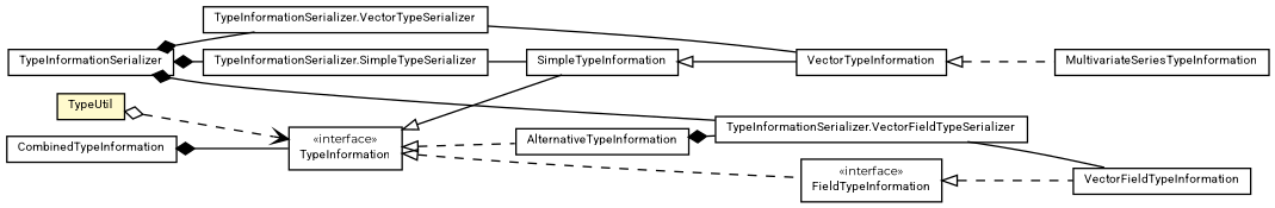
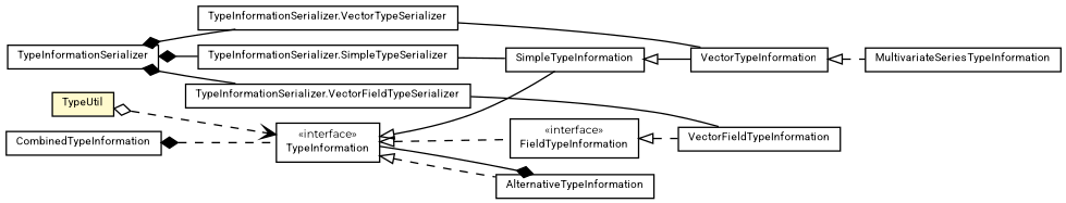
  digraph {
    fontname=Montserrat
    nodesep=0.15
    rankdir=LR
    ranksep=0.25
    node [fontcolor=black fontname=Montserrat fontsize=8 margin=0 shape=plaintext]
    edge [arrowtail=empty color=black dir=back fontname=Montserrat fontsize=7 labelfontname=Roboto labelfontsize=7 weight=6 arrowhead=none]
    n1 [height=0 label=<<table title="de.lmu.ifi.dbs.elki.data.type.VectorTypeInformation" border="0" cellborder="1" cellspacing="0" cellpadding="2" href="VectorTypeInformation.html" target="_parent"> 		<tr><td><table border="0" cellspacing="0" cellpadding="1"> 		<tr><td align="center" balign="center"> <font face="Roboto">VectorTypeInformation</font> </td></tr> 		</table></td></tr> 		</table>> width=0]
    n2 [height=0 label=<<table title="de.lmu.ifi.dbs.elki.data.type.MultivariateSeriesTypeInformation" border="0" cellborder="1" cellspacing="0" cellpadding="2" href="MultivariateSeriesTypeInformation.html" target="_parent"> 		<tr><td><table border="0" cellspacing="0" cellpadding="1"> 		<tr><td align="center" balign="center"> <font face="Roboto">MultivariateSeriesTypeInformation</font> </td></tr> 		</table></td></tr> 		</table>> width=0]
    n3 [height=0 label=<<table title="de.lmu.ifi.dbs.elki.data.type.VectorFieldTypeInformation" border="0" cellborder="1" cellspacing="0" cellpadding="2" href="VectorFieldTypeInformation.html" target="_parent"> 		<tr><td><table border="0" cellspacing="0" cellpadding="1"> 		<tr><td align="center" balign="center"> <font face="Roboto">VectorFieldTypeInformation</font> </td></tr> 		</table></td></tr> 		</table>> width=0]
    n4 [height=0 label=<<table title="de.lmu.ifi.dbs.elki.data.type.TypeInformationSerializer" border="0" cellborder="1" cellspacing="0" cellpadding="2" href="TypeInformationSerializer.html" target="_parent"> 		<tr><td><table border="0" cellspacing="0" cellpadding="1"> 		<tr><td align="center" balign="center"> <font face="Roboto">TypeInformationSerializer</font> </td></tr> 		</table></td></tr> 		</table>> width=0]
    n5 [height=0 label=<<table title="de.lmu.ifi.dbs.elki.data.type.TypeInformationSerializer.SimpleTypeSerializer" border="0" cellborder="1" cellspacing="0" cellpadding="2" href="TypeInformationSerializer.SimpleTypeSerializer.html" target="_parent"> 		<tr><td><table border="0" cellspacing="0" cellpadding="1"> 		<tr><td align="center" balign="center"> <font face="Roboto">TypeInformationSerializer.SimpleTypeSerializer</font> </td></tr> 		</table></td></tr> 		</table>> width=0]
    n6 [height=0 label=<<table title="de.lmu.ifi.dbs.elki.data.type.TypeInformationSerializer.VectorTypeSerializer" border="0" cellborder="1" cellspacing="0" cellpadding="2" href="TypeInformationSerializer.VectorTypeSerializer.html" target="_parent"> 		<tr><td><table border="0" cellspacing="0" cellpadding="1"> 		<tr><td align="center" balign="center"> <font face="Roboto">TypeInformationSerializer.VectorTypeSerializer</font> </td></tr> 		</table></td></tr> 		</table>> width=0]
    n7 [height=0 label=<<table title="de.lmu.ifi.dbs.elki.data.type.TypeInformationSerializer.VectorFieldTypeSerializer" border="0" cellborder="1" cellspacing="0" cellpadding="2" href="TypeInformationSerializer.VectorFieldTypeSerializer.html" target="_parent"> 		<tr><td><table border="0" cellspacing="0" cellpadding="1"> 		<tr><td align="center" balign="center"> <font face="Roboto">TypeInformationSerializer.VectorFieldTypeSerializer</font> </td></tr> 		</table></td></tr> 		</table>> width=0]
    n8 [height=0 label=<<table title="de.lmu.ifi.dbs.elki.data.type.SimpleTypeInformation" border="0" cellborder="1" cellspacing="0" cellpadding="2" href="SimpleTypeInformation.html" target="_parent"> 		<tr><td><table border="0" cellspacing="0" cellpadding="1"> 		<tr><td align="center" balign="center"> <font face="Roboto">SimpleTypeInformation</font> </td></tr> 		</table></td></tr> 		</table>> width=0]
    n9 [height=0 label=<<table title="de.lmu.ifi.dbs.elki.data.type.TypeInformation" border="0" cellborder="1" cellspacing="0" cellpadding="2" href="TypeInformation.html" target="_parent"> 		<tr><td><table border="0" cellspacing="0" cellpadding="1"> 		<tr><td align="center" balign="center"> &#171;interface&#187; </td></tr> 		<tr><td align="center" balign="center"> <font face="Roboto">TypeInformation</font> </td></tr> 		</table></td></tr> 		</table>> width=0]
    n10 [height=0 label=<<table title="de.lmu.ifi.dbs.elki.data.type.FieldTypeInformation" border="0" cellborder="1" cellspacing="0" cellpadding="2" href="FieldTypeInformation.html" target="_parent"> 		<tr><td><table border="0" cellspacing="0" cellpadding="1"> 		<tr><td align="center" balign="center"> &#171;interface&#187; </td></tr> 		<tr><td align="center" balign="center"> <font face="Roboto">FieldTypeInformation</font> </td></tr> 		</table></td></tr> 		</table>> width=0]
    n11 [height=0 label=<<table title="de.lmu.ifi.dbs.elki.data.type.AlternativeTypeInformation" border="0" cellborder="1" cellspacing="0" cellpadding="2" href="AlternativeTypeInformation.html" target="_parent"> 		<tr><td><table border="0" cellspacing="0" cellpadding="1"> 		<tr><td align="center" balign="center"> <font face="Roboto">AlternativeTypeInformation</font> </td></tr> 		</table></td></tr> 		</table>> width=0]
    n12 [height=0 label=<<table title="de.lmu.ifi.dbs.elki.data.type.CombinedTypeInformation" border="0" cellborder="1" cellspacing="0" cellpadding="2" href="CombinedTypeInformation.html" target="_parent"> 		<tr><td><table border="0" cellspacing="0" cellpadding="1"> 		<tr><td align="center" balign="center"> <font face="Roboto">CombinedTypeInformation</font> </td></tr> 		</table></td></tr> 		</table>> width=0]
    n13 [height=0 label=<<table title="de.lmu.ifi.dbs.elki.data.type.TypeUtil" border="0" cellborder="1" cellspacing="0" cellpadding="2" bgcolor="LemonChiffon" href="TypeUtil.html" target="_parent"> 		<tr><td><table border="0" cellspacing="0" cellpadding="1"> 		<tr><td align="center" balign="center"> <font face="Roboto">TypeUtil</font> </td></tr> 		</table></td></tr> 		</table>> width=0]
    n1 -> n2 [style=dashed weight=10 arrowhead=""]
    n4 -> n5 [arrowtail=diamond]
    n4 -> n6 [arrowtail=diamond]
    n4 -> n7 [arrowtail=diamond]
    n5 -> n8 [weight=2 arrowtail="" dir=""]
    n6 -> n1 [weight=2 arrowtail="" dir=""]
    n7 -> n3 [weight=2 arrowtail="" dir=""]
    n8 -> n1 [weight=10 arrowhead=""]
    n9 -> n8 [style=solid weight=9 arrowhead=""]
    n9 -> n10 [style=dashed weight=9 arrowhead=""]
    n9 -> n11 [style=dashed weight=9 arrowhead=""]
    n10 -> n3 [style=dashed weight=9 arrowhead=""]
-   n11 -> n7 [arrowtail=diamond]
-   n12 -> n9 [arrowtail=diamond]
+   n11 -> n9 [arrowtail=diamond]
+   n12 -> n9 [arrowtail=diamond style=dashed]
    n13 -> n9 [arrowhead=open arrowtail=ediamond dir=both style=dashed weight=3]
  }
